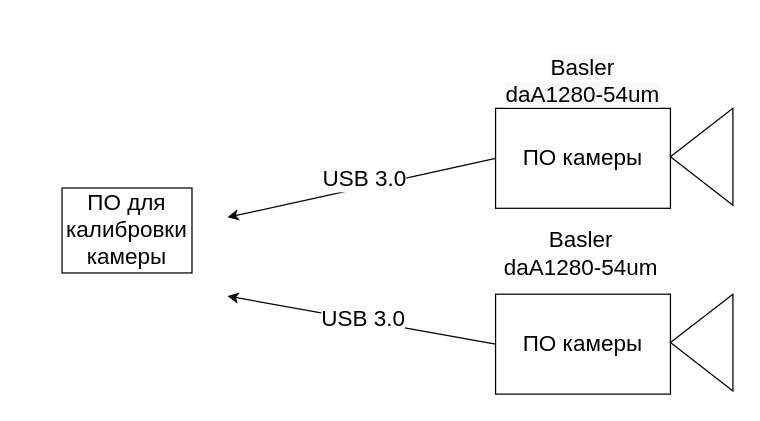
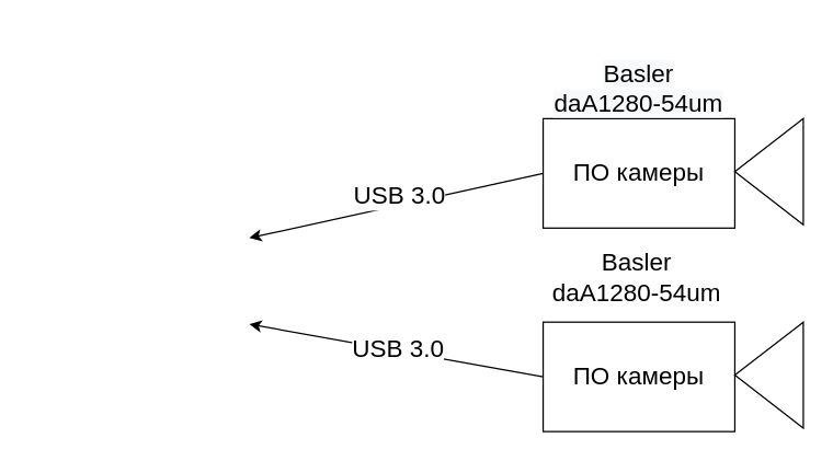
  <mxCell id="0" />
  <mxCell id="1" parent="0" />
  <mxCell id="2" value="&lt;span style=&quot;font-size: 18px&quot;&gt;ПО камеры&lt;/span&gt;" style="rounded=0;whiteSpace=wrap;html=1;" vertex="1" parent="1"><mxGeometry x="396" y="61.25" width="140" height="80" as="geometry" /></mxCell>
  <mxCell id="3" value="" style="triangle;whiteSpace=wrap;html=1;rotation=-180;" vertex="1" parent="1"><mxGeometry x="536" y="61.25" width="50" height="77.5" as="geometry" /></mxCell>
  <mxCell id="4" value="&lt;span style=&quot;font-size: 18px&quot;&gt;ПО камеры&lt;/span&gt;" style="rounded=0;whiteSpace=wrap;html=1;" vertex="1" parent="1"><mxGeometry x="396" y="210" width="140" height="80" as="geometry" /></mxCell>
  <mxCell id="5" value="" style="triangle;whiteSpace=wrap;html=1;rotation=-180;" vertex="1" parent="1"><mxGeometry x="536" y="210" width="50" height="77.5" as="geometry" /></mxCell>
  <mxCell id="6" value="" style="shape=image;verticalLabelPosition=bottom;labelBackgroundColor=#ffffff;verticalAlign=top;aspect=fixed;imageAspect=0;image=https://www.pikpng.com/pngl/b/215-2159191_png-file-svg-laptop-icon-svg-clipart.png;" vertex="1" parent="1"><mxGeometry x="20" y="117" width="161.38" height="126" as="geometry" /></mxCell>
  <mxCell id="7" value="&#10;&#10;&lt;span style=&quot;color: rgb(0, 0, 0); font-family: helvetica; font-size: 18px; font-style: normal; font-weight: 400; letter-spacing: normal; text-align: center; text-indent: 0px; text-transform: none; word-spacing: 0px; background-color: rgb(248, 249, 250); display: inline; float: none;&quot;&gt;Basler&lt;/span&gt;&lt;br style=&quot;color: rgb(0, 0, 0); font-family: helvetica; font-size: 18px; font-style: normal; font-weight: 400; letter-spacing: normal; text-align: center; text-indent: 0px; text-transform: none; word-spacing: 0px; background-color: rgb(248, 249, 250);&quot;&gt;&lt;span style=&quot;color: rgb(0, 0, 0); font-family: helvetica; font-size: 18px; font-style: normal; font-weight: 400; letter-spacing: normal; text-align: center; text-indent: 0px; text-transform: none; word-spacing: 0px; background-color: rgb(248, 249, 250); display: inline; float: none;&quot;&gt;daA1280-54um&lt;/span&gt;&#10;&#10;" style="text;html=1;strokeColor=none;fillColor=none;align=center;verticalAlign=middle;whiteSpace=wrap;rounded=0;fontSize=18;" vertex="1" parent="1"><mxGeometry x="351" y="20" width="230" height="40" as="geometry" /></mxCell>
  <mxCell id="8" value="&lt;div style=&quot;text-align: center&quot;&gt;&lt;span style=&quot;font-family: &amp;#34;helvetica&amp;#34;&quot;&gt;Basler&lt;/span&gt;&lt;br&gt;&lt;/div&gt;&lt;span style=&quot;color: rgb(0 , 0 , 0) ; font-size: 18px ; font-style: normal ; font-weight: 400 ; letter-spacing: normal ; text-indent: 0px ; text-transform: none ; word-spacing: 0px ; font-family: &amp;#34;helvetica&amp;#34; ; background-color: rgb(248 , 249 , 250) ; display: inline ; float: none&quot;&gt;&lt;div style=&quot;text-align: center&quot;&gt;daA1280-54um&lt;/div&gt;&lt;/span&gt;" style="text;whiteSpace=wrap;html=1;fontSize=18;" vertex="1" parent="1"><mxGeometry x="401" y="150" width="130" height="60" as="geometry" /></mxCell>
  <mxCell id="9" value="" style="endArrow=classic;html=1;rounded=0;fontSize=18;exitX=0;exitY=0.5;exitDx=0;exitDy=0;entryX=1;entryY=0.75;entryDx=0;entryDy=0;startArrow=none;" edge="1" parent="1" source="4" target="6"><mxGeometry width="50" height="50" relative="1" as="geometry"><mxPoint x="261" y="230" as="sourcePoint" /><mxPoint x="350" y="330" as="targetPoint" /></mxGeometry></mxCell>
  <mxCell id="10" value="USB 3.0" style="edgeLabel;html=1;align=center;verticalAlign=middle;resizable=0;points=[];fontSize=18;" vertex="1" connectable="0" parent="9"><mxGeometry x="0.165" y="1" relative="1" as="geometry"><mxPoint x="19" y="1" as="offset" /></mxGeometry></mxCell>
  <mxCell id="11" value="" style="endArrow=classic;html=1;rounded=0;fontSize=18;exitX=0;exitY=0.5;exitDx=0;exitDy=0;entryX=1;entryY=0.25;entryDx=0;entryDy=0;" edge="1" parent="1" source="2" target="6"><mxGeometry width="50" height="50" relative="1" as="geometry"><mxPoint x="100" y="330" as="sourcePoint" /><mxPoint x="150" y="280" as="targetPoint" /></mxGeometry></mxCell>
  <mxCell id="12" value="USB 3.0" style="edgeLabel;html=1;align=center;verticalAlign=middle;resizable=0;points=[];fontSize=18;" vertex="1" connectable="0" parent="11"><mxGeometry x="-0.144" y="1" relative="1" as="geometry"><mxPoint x="-14" y="-5" as="offset" /></mxGeometry></mxCell>
- <mxCell id="13" value="ПО для калибровки&lt;br&gt;камеры" style="rounded=0;whiteSpace=wrap;html=1;fontSize=18;" vertex="1" parent="1"><mxGeometry x="49" y="125" width="104" height="68" as="geometry" /></mxCell>
